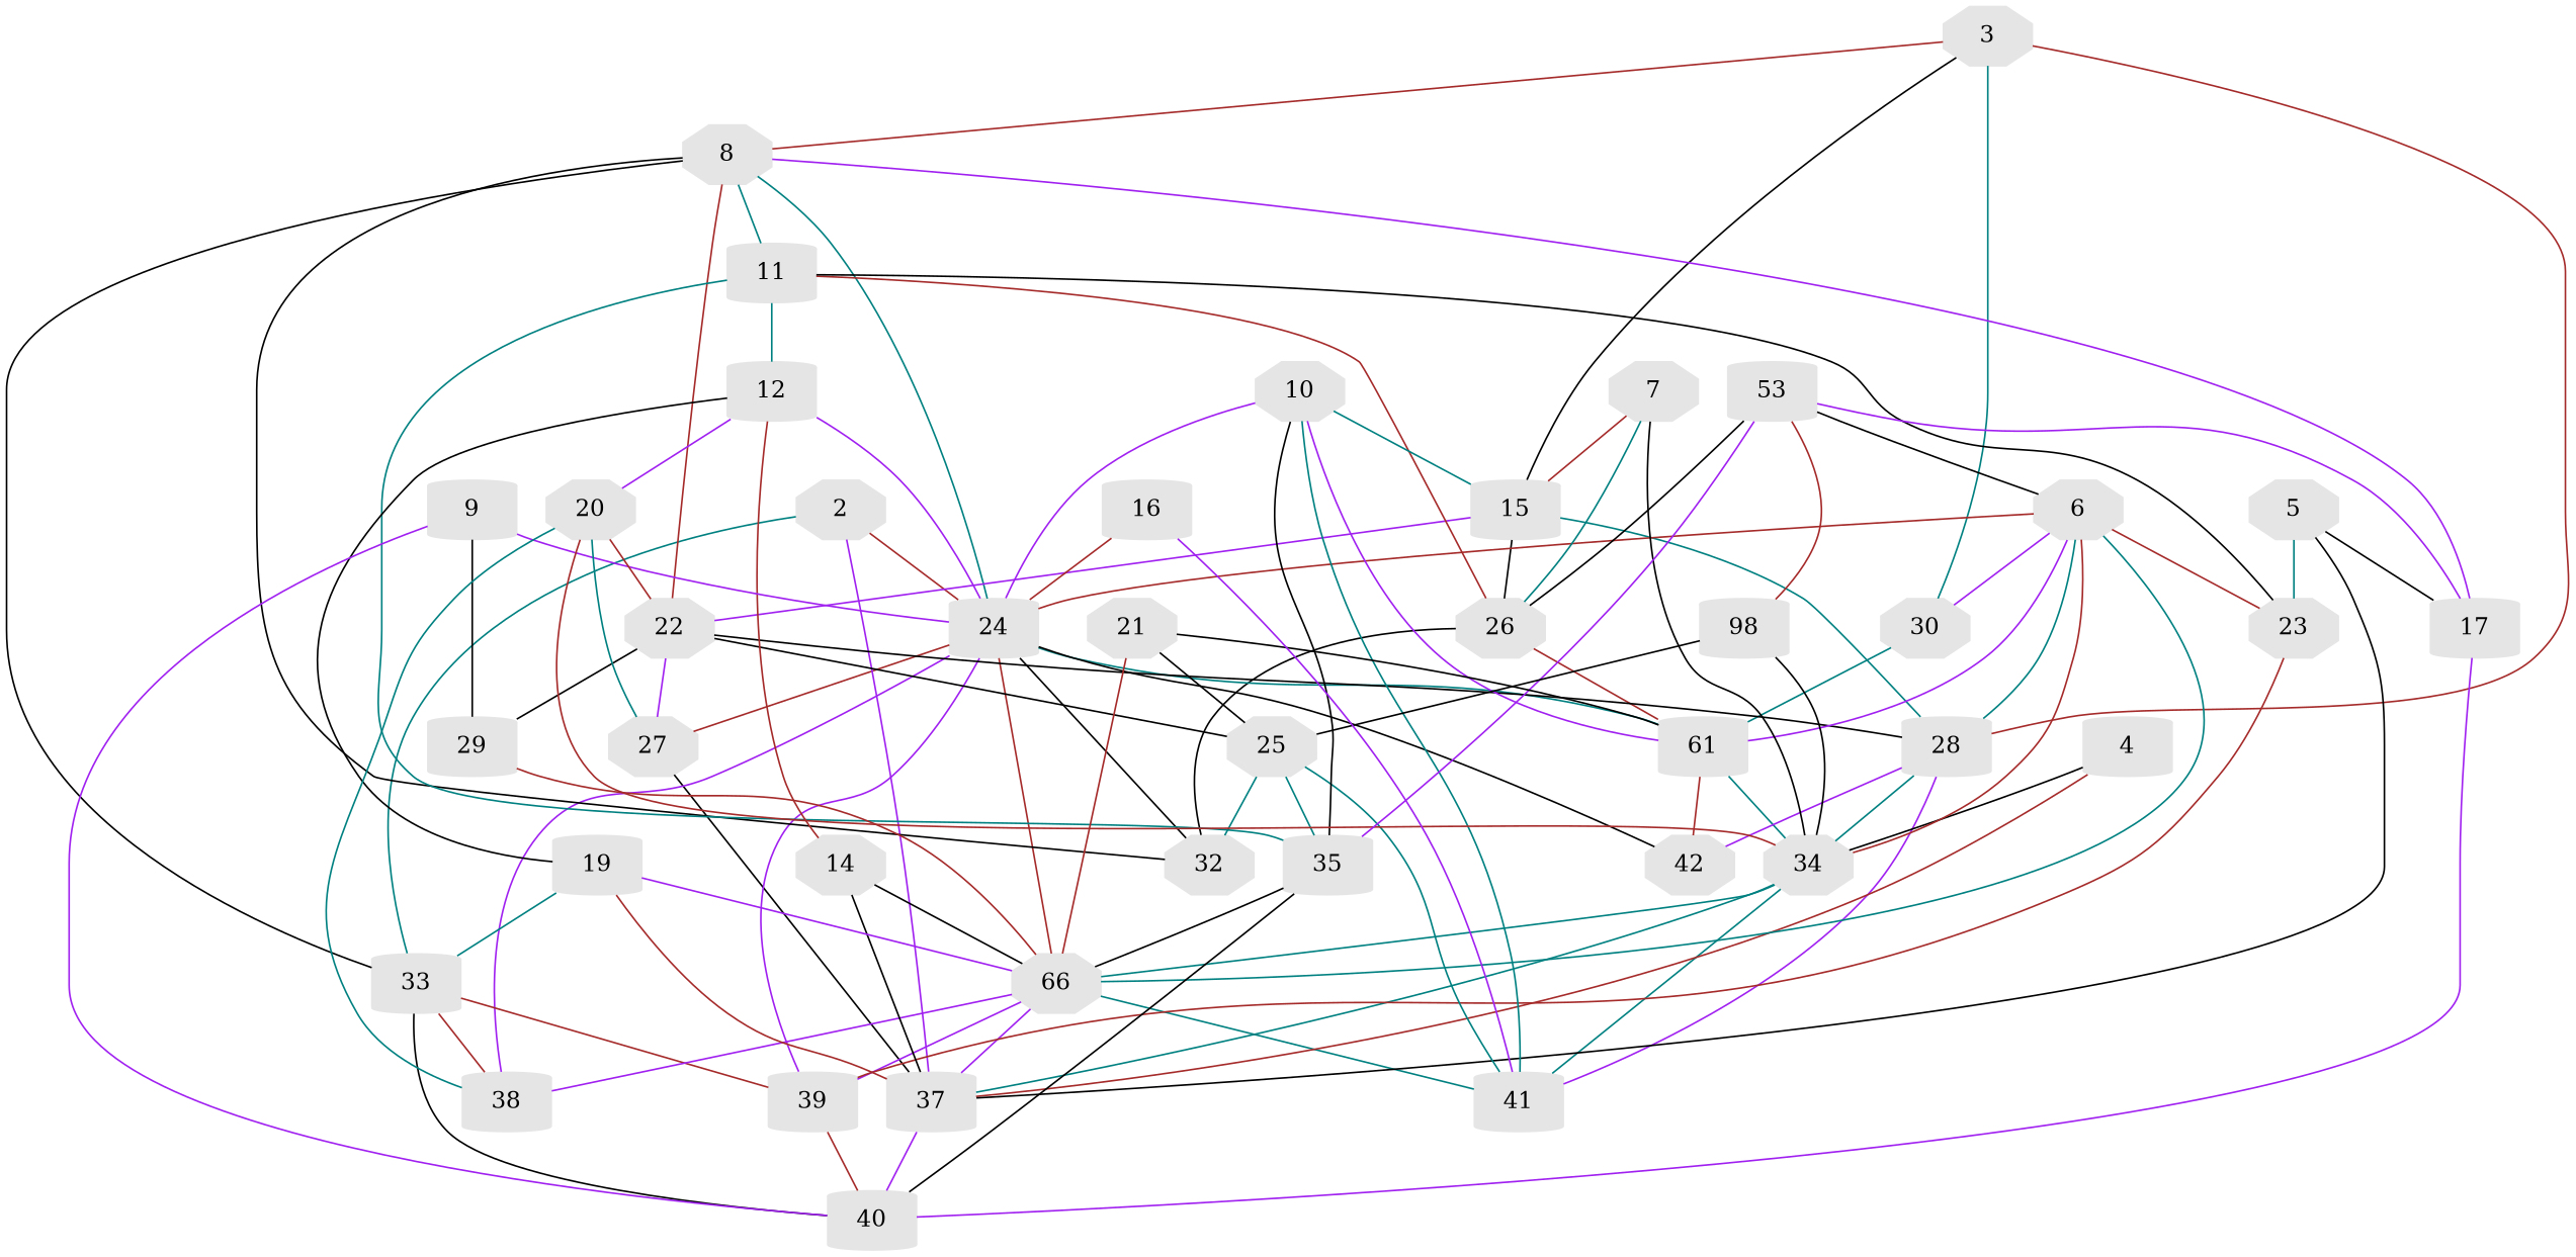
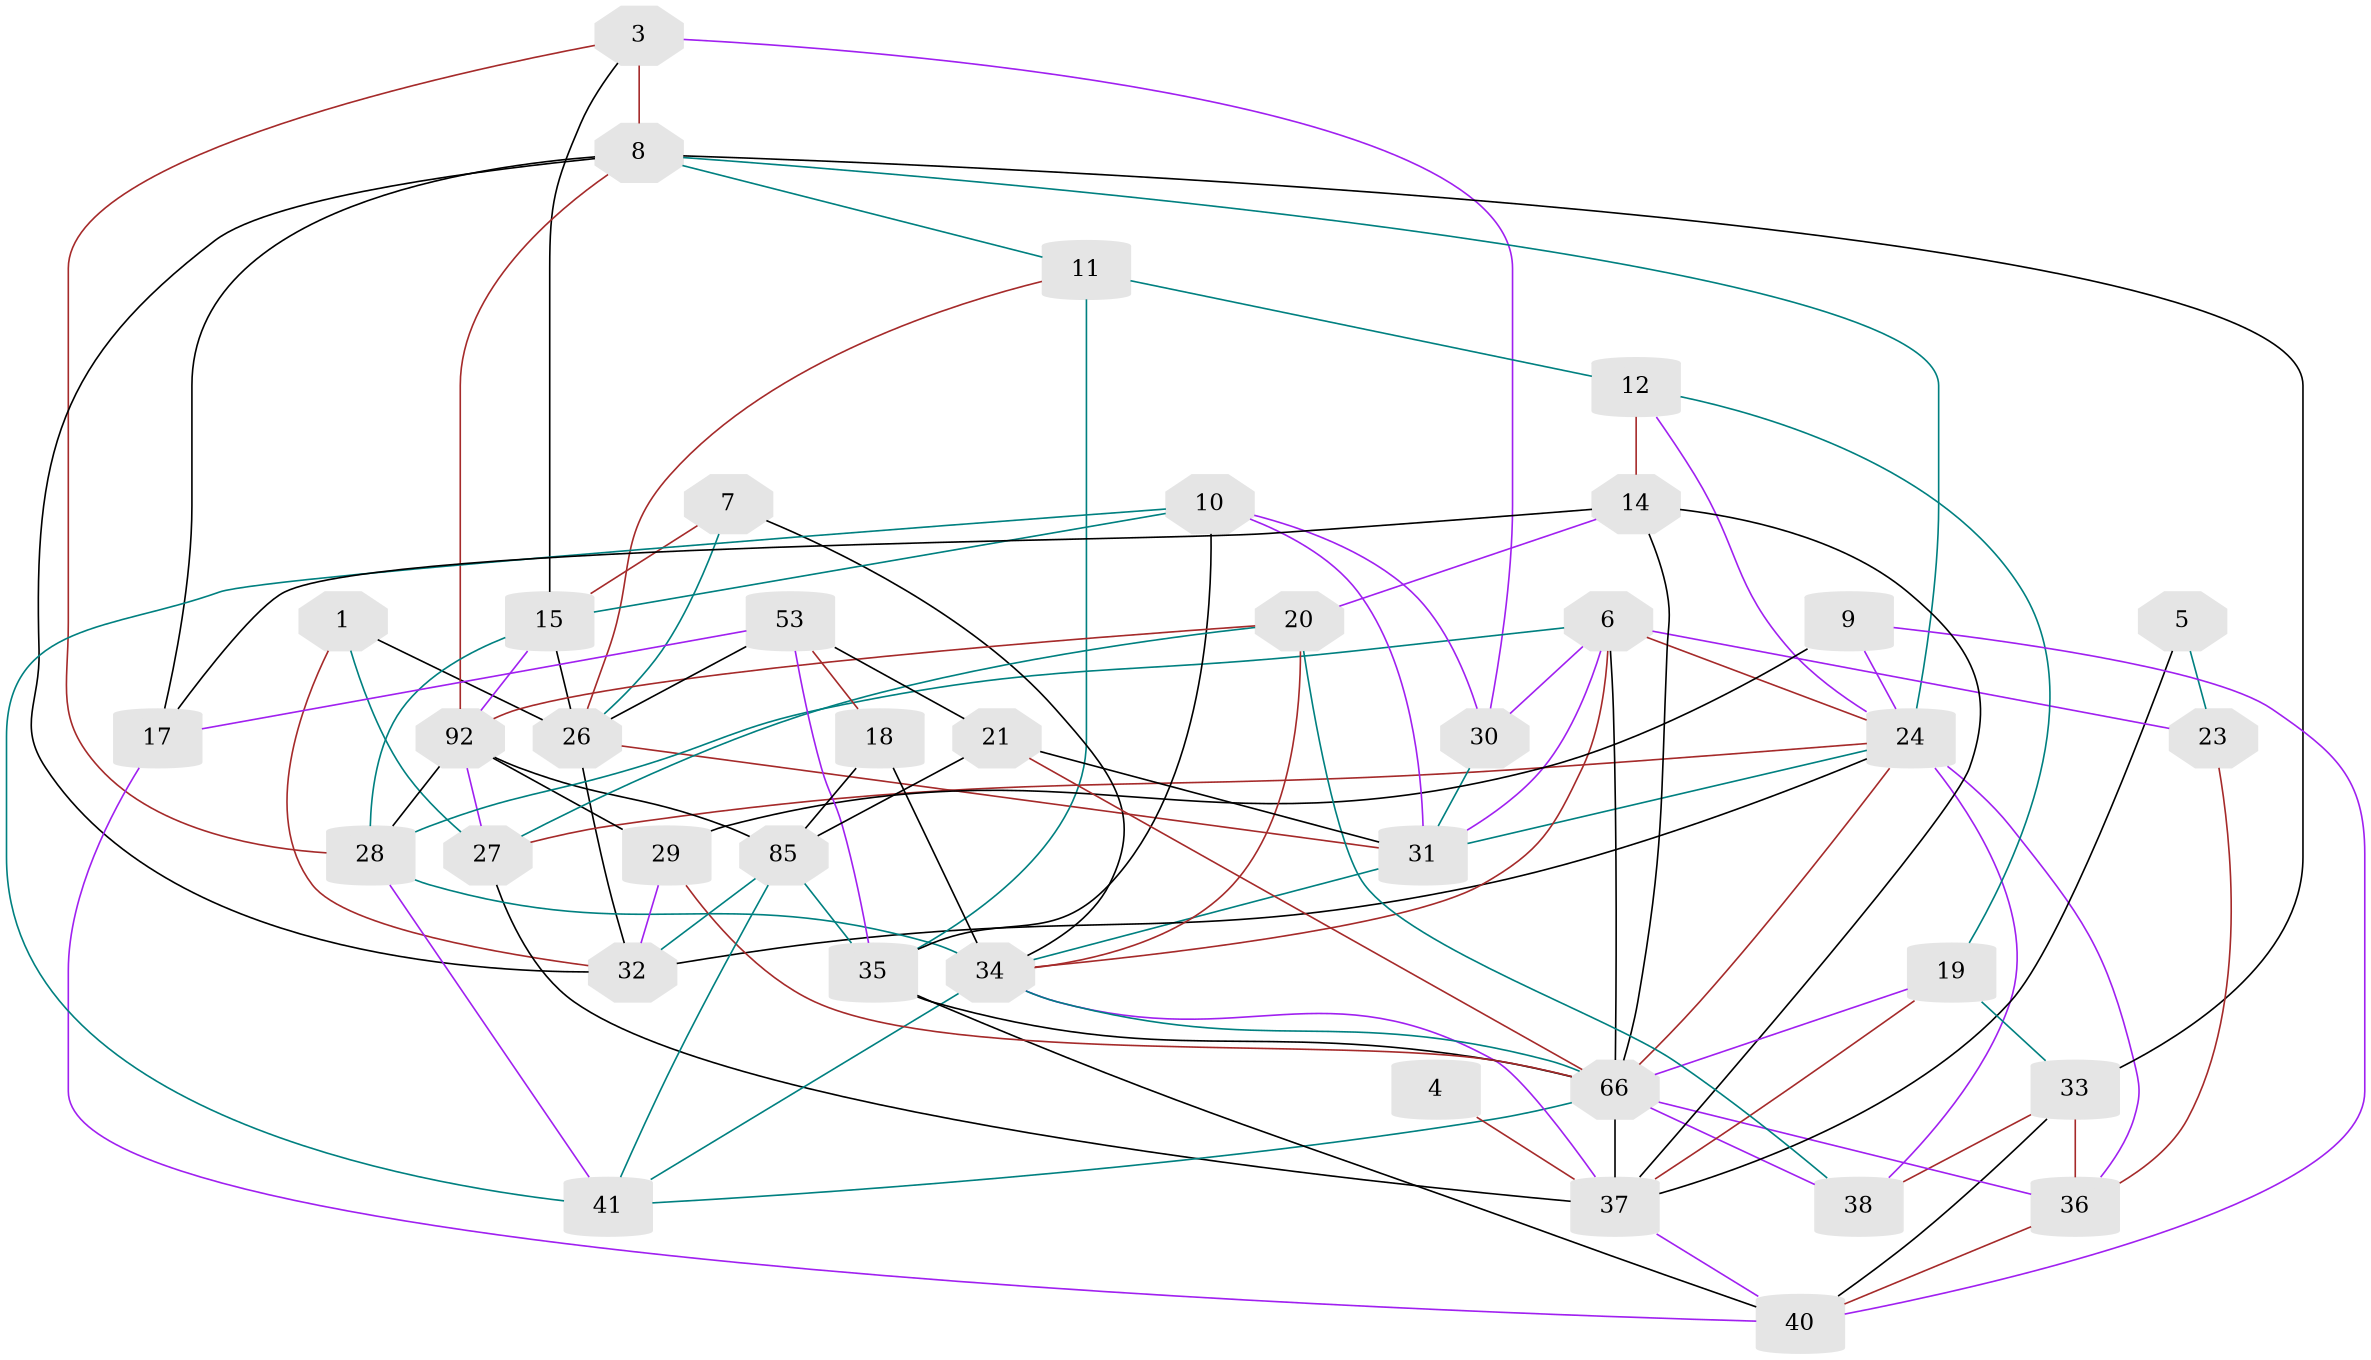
  graph {
    node [color=gray90 shape=octagon style=filled]
    edge [color=black weight=1.0]
+   1
    26
    27
    32
-   31 [shape=cylinder label=61]
+   31 [shape=cylinder]
    37 [shape=cylinder]
    24 [shape=cylinder]
-   2
    33 [shape=cylinder]
    n10 [label=66]
    38 [shape=cylinder]
-   39 [shape=cylinder]
-   42
+   39 [shape=cylinder label=36]
    40 [shape=cylinder]
    3
    8
    15 [shape=cylinder]
    28 [shape=cylinder]
    30
    17 [shape=cylinder]
    11 [shape=cylinder]
-   22
+   22 [label=92]
    34
    41 [shape=cylinder]
    4 [shape=cylinder]
    5
    23
    6
    7
    35 [shape=cylinder]
    12 [shape=cylinder]
    29 [shape=cylinder]
-   25
+   25 [label=85]
    9 [shape=cylinder]
    10
    14
    19 [shape=cylinder]
    20
    n39 [label=53 shape=cylinder]
-   18 [shape=cylinder label=98]
+   18 [shape=cylinder]
    21
-   16 [shape=cylinder]
+   1 -- 26
+   1 -- 27 [color=teal]
+   1 -- 32 [color=brown]
    26 -- 32
    26 -- 31 [color=brown]
    27 -- 37 [weight=2.0]
-   31 -- 42 [color=brown]
    31 -- 34 [color=teal]
    37 -- 40 [color=purple]
    24 -- 27 [color=brown]
    24 -- 32
    24 -- 31 [color=teal]
    24 -- n10 [color=brown]
    24 -- 38 [color=purple]
    24 -- 39 [color=purple]
-   24 -- 42
-   2 -- 37 [color=purple]
-   2 -- 24 [color=brown]
-   2 -- 33 [color=teal]
    33 -- 38 [color=brown]
    33 -- 39 [color=brown]
    33 -- 40
-   n10 -- 37 [color=purple]
+   n10 -- 37
    n10 -- 38 [color=purple]
    n10 -- 39 [color=purple]
    n10 -- 41 [color=teal]
    39 -- 40 [color=brown]
    3 -- 8 [color=brown]
    3 -- 15
    3 -- 28 [color=brown]
-   3 -- 30 [color=teal weight=2.0]
+   3 -- 30 [color=purple weight=2.0]
    8 -- 32
    8 -- 24 [color=teal]
    8 -- 33
-   8 -- 17 [color=purple]
+   8 -- 17
    8 -- 11 [color=teal]
    8 -- 22 [color=brown weight=2.0]
    15 -- 26
    15 -- 28 [color=teal]
    15 -- 22 [color=purple]
-   28 -- 42 [color=purple]
    28 -- 34 [color=teal]
    28 -- 41 [color=purple]
    30 -- 31 [color=teal]
    17 -- 40 [color=purple]
    11 -- 26 [color=brown]
-   11 -- 23
    11 -- 35 [color=teal weight=2.0]
    11 -- 12 [color=teal]
    22 -- 27 [color=purple]
    22 -- 28
    22 -- 29
    22 -- 25
-   34 -- 37 [color=teal]
+   34 -- 37 [color=purple]
    34 -- n10 [color=teal]
    34 -- 41 [color=teal]
    4 -- 37 [color=brown]
-   4 -- 34
    5 -- 37
-   5 -- 17 [weight=2.0]
+   14 -- 17 [weight=2.0]
    5 -- 23 [color=teal]
    23 -- 39 [color=brown]
    6 -- 31 [color=purple]
    6 -- 24 [color=brown]
-   6 -- n10 [color=teal]
+   6 -- n10
    6 -- 28 [color=teal]
    6 -- 30 [color=purple]
    6 -- 34 [color=brown]
-   6 -- 23 [color=brown weight=2.0]
+   6 -- 23 [color=purple weight=2.0]
    7 -- 26 [color=teal]
    7 -- 15 [color=brown]
    7 -- 34
    35 -- n10
    35 -- 40
    12 -- 24 [color=purple]
    12 -- 14 [color=brown]
-   12 -- 19
+   12 -- 19 [color=teal]
+   29 -- 32 [color=purple]
    29 -- n10 [color=brown]
    25 -- 32 [color=teal weight=2.0]
    25 -- 41 [color=teal]
    25 -- 35 [color=teal]
    9 -- 24 [color=purple]
    9 -- 40 [color=purple]
    9 -- 29
    10 -- 31 [color=purple]
    10 -- 15 [color=teal]
-   10 -- 24 [color=purple]
+   10 -- 30 [color=purple]
    10 -- 41 [color=teal]
    10 -- 35
    14 -- 37
    14 -- n10
-   12 -- 20 [color=purple]
+   14 -- 20 [color=purple]
    19 -- 37 [color=brown]
    19 -- 33 [color=teal]
    19 -- n10 [color=purple]
    20 -- 27 [color=teal]
    20 -- 38 [color=teal]
    20 -- 22 [color=brown]
    20 -- 34 [color=brown]
    n39 -- 26
    n39 -- 17 [color=purple]
    n39 -- 35 [color=purple weight=2.0]
    n39 -- 18 [color=brown weight=2.0]
-   n39 -- 6
+   n39 -- 21
    18 -- 34 [weight=2.0]
    18 -- 25
    21 -- 31
    21 -- n10 [color=brown weight=2.0]
    21 -- 25 [weight=2.0]
-   16 -- 24 [color=brown]
-   16 -- 41 [color=purple]
  }
